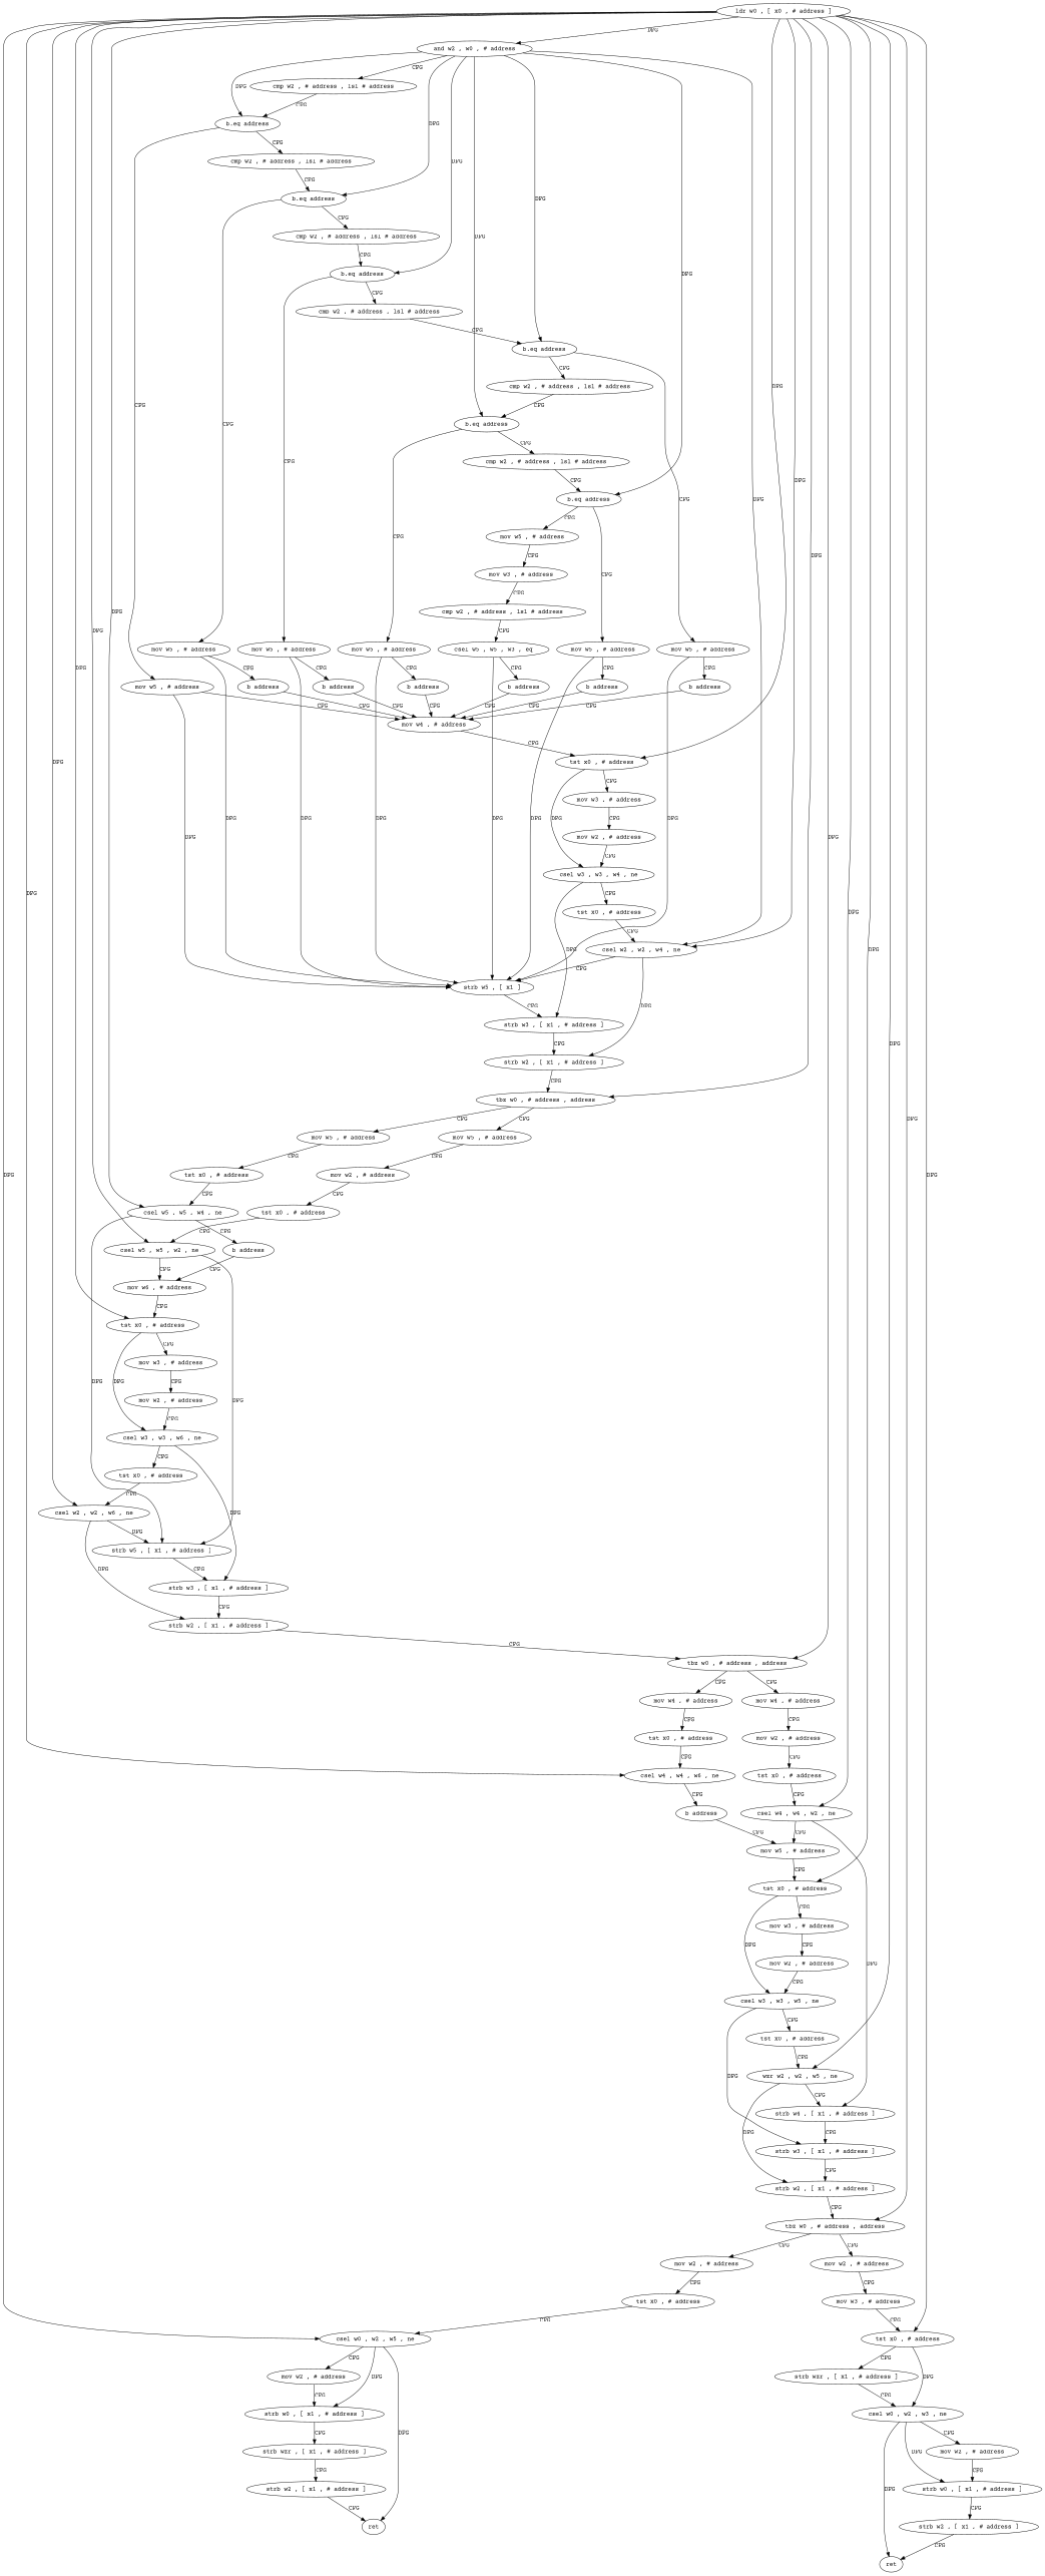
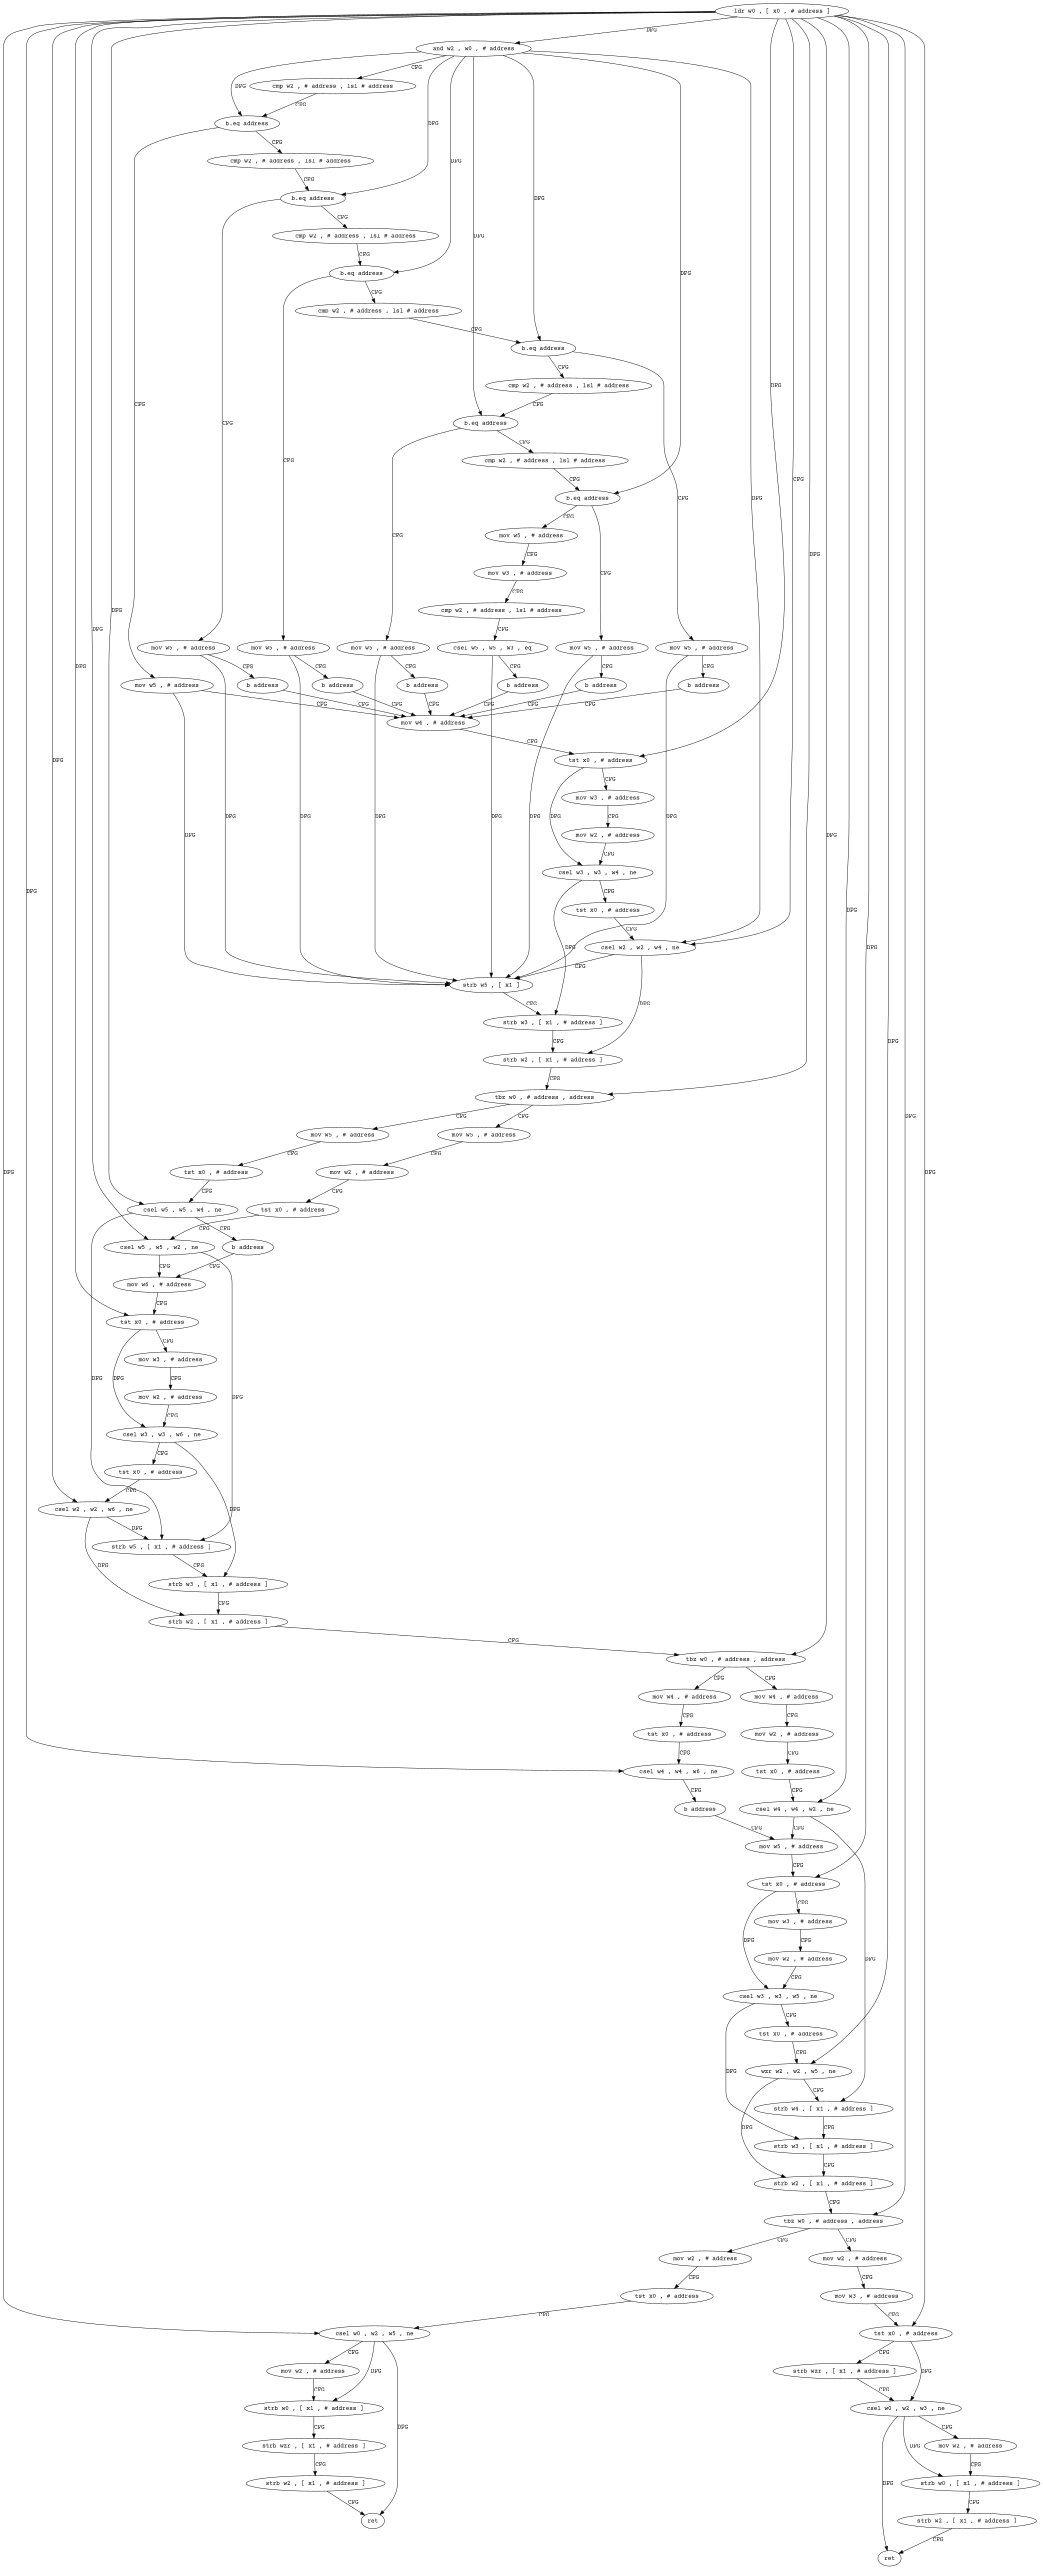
  digraph {
    fontname="Courier Prime"
    node [fontname="Courier Prime"]
    edge [fontname="Courier Prime"]
    n1 [label="ldr w0 , [ x0 , # address ]"]
    n2 [label="and w2 , w0 , # address"]
    n3 [label="csel w5 , w5 , w4 , ne"]
    n4 [label="csel w5 , w5 , w2 , ne"]
    n5 [label="tst x0 , # address"]
    n6 [label="csel w2 , w2 , w6 , ne"]
    n7 [label="tbz w0 , # address , address"]
    n8 [label="csel w4 , w4 , w6 , ne"]
    n9 [label="csel w4 , w4 , w2 , ne"]
    n10 [label="tst x0 , # address"]
    n11 [label="csel w2 , w2 , w4 , ne"]
    n12 [label="tbz w0 , # address , address"]
    n13 [label="tst x0 , # address"]
    n14 [label="wzr w2 , w2 , w5 , ne"]
    n15 [label="tbz w0 , # address , address"]
    n16 [label="csel w0 , w2 , w5 , ne"]
    n17 [label="tst x0 , # address"]
    n18 [label="cmp w2 , # address , lsl # address"]
    n19 [label="b.eq address"]
    n20 [label="b.eq address"]
    n21 [label="b.eq address"]
    n22 [label="b.eq address"]
    n23 [label="b.eq address"]
    n24 [label="b.eq address"]
    n25 [label="b address"]
    n26 [label="strb w5 , [ x1 , # address ]"]
    n27 [label="mov w6 , # address"]
    n28 [label="mov w3 , # address"]
    n29 [label="csel w3 , w3 , w6 , ne"]
    n30 [label="strb w2 , [ x1 , # address ]"]
    n31 [label="mov w4 , # address"]
    n32 [label="mov w4 , # address"]
    n33 [label="b address"]
    n34 [label="strb w4 , [ x1 , # address ]"]
    n35 [label="mov w5 , # address"]
    n36 [label="mov w3 , # address"]
    n37 [label="csel w3 , w3 , w4 , ne"]
    n38 [label="strb w5 , [ x1 ]"]
    n39 [label="strb w2 , [ x1 , # address ]"]
    n40 [label="mov w5 , # address"]
    n41 [label="mov w5 , # address"]
    n42 [label="mov w3 , # address"]
    n43 [label="csel w3 , w3 , w5 , ne"]
    n44 [label="strb w2 , [ x1 , # address ]"]
    n45 [label="mov w2 , # address"]
    n46 [label="mov w2 , # address"]
    n47 [label="mov w2 , # address"]
    n48 [label="strb w0 , [ x1 , # address ]"]
    n49 [label=ret]
    n50 [label="strb wzr , [ x1 , # address ]"]
    n51 [label="csel w0 , w2 , w3 , ne"]
    n52 [label="mov w5 , # address"]
    n53 [label="cmp w2 , # address , lsl # address"]
    n54 [label="mov w5 , # address"]
    n55 [label="cmp w2 , # address , lsl # address"]
    n56 [label="mov w5 , # address"]
    n57 [label="cmp w2 , # address , lsl # address"]
    n58 [label="mov w5 , # address"]
    n59 [label="cmp w2 , # address , lsl # address"]
    n60 [label="mov w5 , # address"]
    n61 [label="cmp w2 , # address , lsl # address"]
    n62 [label="mov w5 , # address"]
    n63 [label="mov w5 , # address"]
    n64 [label="csel w5 , w5 , w3 , eq"]
    n65 [label="b address"]
    n66 [label="mov w4 , # address"]
    n67 [label="strb w3 , [ x1 , # address ]"]
    n68 [label="b address"]
    n69 [label="tst x0 , # address"]
    n70 [label="strb w3 , [ x1 , # address ]"]
    n71 [label="mov w2 , # address"]
    n72 [label="tst x0 , # address"]
    n73 [label="b address"]
    n74 [label="mov w2 , # address"]
    n75 [label="tst x0 , # address"]
    n76 [label="tst x0 , # address"]
    n77 [label="mov w2 , # address"]
    n78 [label="tst x0 , # address"]
    n79 [label="strb w3 , [ x1 , # address ]"]
    n80 [label="mov w2 , # address"]
    n81 [label="tst x0 , # address"]
    n82 [label="b address"]
    n83 [label="mov w2 , # address"]
    n84 [label="tst x0 , # address"]
    n85 [label="tst x0 , # address"]
    n86 [label="mov w3 , # address"]
    n87 [label="strb wzr , [ x1 , # address ]"]
    n88 [label="strb w2 , [ x1 , # address ]"]
    n89 [label="mov w2 , # address"]
    n90 [label="strb w0 , [ x1 , # address ]"]
    n91 [label=ret]
    n92 [label="strb w2 , [ x1 , # address ]"]
    n93 [label="b address"]
    n94 [label="b address"]
    n95 [label="mov w3 , # address"]
    n96 [label="cmp w2 , # address , lsl # address"]
    n1 -> n2 [label=DFG]
    n1 -> n3 [label=DFG]
    n1 -> n4 [label=DFG]
    n1 -> n5 [label=DFG]
    n1 -> n6 [label=DFG]
    n1 -> n7 [label=DFG]
    n1 -> n8 [label=DFG]
    n1 -> n9 [label=DFG]
    n1 -> n10 [label=DFG]
-   n1 -> n11 [label=DFG]
+   n1 -> n11 [label=CFG]
    n1 -> n12 [label=DFG]
    n1 -> n13 [label=DFG]
    n1 -> n14 [label=DFG]
    n1 -> n15 [label=DFG]
    n1 -> n16 [label=DFG]
    n1 -> n17 [label=DFG]
    n2 -> n11 [label=DFG]
    n2 -> n18 [label=CFG]
    n2 -> n19 [label=DFG]
    n2 -> n20 [label=DFG]
    n2 -> n21 [label=DFG]
    n2 -> n22 [label=DFG]
    n2 -> n23 [label=DFG]
    n2 -> n24 [label=DFG]
    n3 -> n25 [label=CFG]
    n3 -> n26 [label=DFG]
    n4 -> n26 [label=DFG]
    n4 -> n27 [label=CFG]
    n5 -> n28 [label=CFG]
    n5 -> n29 [label=DFG]
    n6 -> n26 [label=DFG]
    n6 -> n30 [label=DFG]
    n7 -> n31 [label=CFG]
    n7 -> n32 [label=CFG]
    n8 -> n33 [label=CFG]
    n9 -> n34 [label=DFG]
    n9 -> n35 [label=CFG]
    n10 -> n36 [label=CFG]
    n10 -> n37 [label=DFG]
    n11 -> n38 [label=CFG]
    n11 -> n39 [label=DFG]
    n12 -> n40 [label=CFG]
    n12 -> n41 [label=CFG]
    n13 -> n42 [label=CFG]
    n13 -> n43 [label=DFG]
    n14 -> n34 [label=CFG]
    n14 -> n44 [label=DFG]
    n15 -> n45 [label=CFG]
    n15 -> n46 [label=CFG]
    n16 -> n47 [label=CFG]
    n16 -> n48 [label=DFG]
    n16 -> n49 [label=DFG]
    n17 -> n50 [label=CFG]
    n17 -> n51 [label=DFG]
    n18 -> n19 [label=CFG]
    n19 -> n52 [label=CFG]
    n19 -> n53 [label=CFG]
    n20 -> n54 [label=CFG]
    n20 -> n55 [label=CFG]
    n21 -> n56 [label=CFG]
    n21 -> n57 [label=CFG]
    n22 -> n58 [label=CFG]
    n22 -> n59 [label=CFG]
    n23 -> n60 [label=CFG]
    n23 -> n61 [label=CFG]
    n24 -> n62 [label=CFG]
    n24 -> n63 [label=CFG]
    n25 -> n27 [label=CFG]
    n26 -> n70 [label=CFG]
    n27 -> n5 [label=CFG]
    n28 -> n74 [label=CFG]
    n29 -> n70 [label=DFG]
    n29 -> n75 [label=CFG]
    n30 -> n7 [label=CFG]
    n31 -> n76 [label=CFG]
    n32 -> n77 [label=CFG]
    n33 -> n35 [label=CFG]
    n34 -> n79 [label=CFG]
    n35 -> n13 [label=CFG]
    n36 -> n80 [label=CFG]
    n37 -> n67 [label=DFG]
    n37 -> n81 [label=CFG]
    n38 -> n67 [label=CFG]
    n39 -> n12 [label=CFG]
    n40 -> n69 [label=CFG]
    n41 -> n71 [label=CFG]
    n42 -> n83 [label=CFG]
    n43 -> n79 [label=DFG]
    n43 -> n84 [label=CFG]
    n44 -> n15 [label=CFG]
    n45 -> n85 [label=CFG]
    n46 -> n86 [label=CFG]
    n47 -> n48 [label=CFG]
    n48 -> n87 [label=CFG]
    n50 -> n51 [label=CFG]
    n51 -> n89 [label=CFG]
    n51 -> n90 [label=DFG]
    n51 -> n91 [label=DFG]
    n52 -> n38 [label=DFG]
    n52 -> n66 [label=CFG]
    n53 -> n20 [label=CFG]
    n54 -> n38 [label=DFG]
    n54 -> n68 [label=CFG]
    n55 -> n21 [label=CFG]
    n56 -> n38 [label=DFG]
    n56 -> n73 [label=CFG]
    n57 -> n22 [label=CFG]
    n58 -> n38 [label=DFG]
    n58 -> n82 [label=CFG]
    n59 -> n23 [label=CFG]
    n60 -> n38 [label=DFG]
    n60 -> n93 [label=CFG]
    n61 -> n24 [label=CFG]
    n62 -> n38 [label=DFG]
    n62 -> n94 [label=CFG]
    n63 -> n95 [label=CFG]
    n64 -> n38 [label=DFG]
    n64 -> n65 [label=CFG]
    n65 -> n66 [label=CFG]
    n66 -> n10 [label=CFG]
    n67 -> n39 [label=CFG]
    n68 -> n66 [label=CFG]
    n69 -> n3 [label=CFG]
    n70 -> n30 [label=CFG]
    n71 -> n72 [label=CFG]
    n72 -> n4 [label=CFG]
    n73 -> n66 [label=CFG]
    n74 -> n29 [label=CFG]
    n75 -> n6 [label=CFG]
    n76 -> n8 [label=CFG]
    n77 -> n78 [label=CFG]
    n78 -> n9 [label=CFG]
    n79 -> n44 [label=CFG]
    n80 -> n37 [label=CFG]
    n81 -> n11 [label=CFG]
    n82 -> n66 [label=CFG]
    n83 -> n43 [label=CFG]
    n84 -> n14 [label=CFG]
    n85 -> n16 [label=CFG]
    n86 -> n17 [label=CFG]
    n87 -> n88 [label=CFG]
    n88 -> n49 [label=CFG]
    n89 -> n90 [label=CFG]
    n90 -> n92 [label=CFG]
    n92 -> n91 [label=CFG]
    n93 -> n66 [label=CFG]
    n94 -> n66 [label=CFG]
    n95 -> n96 [label=CFG]
    n96 -> n64 [label=CFG]
  }
